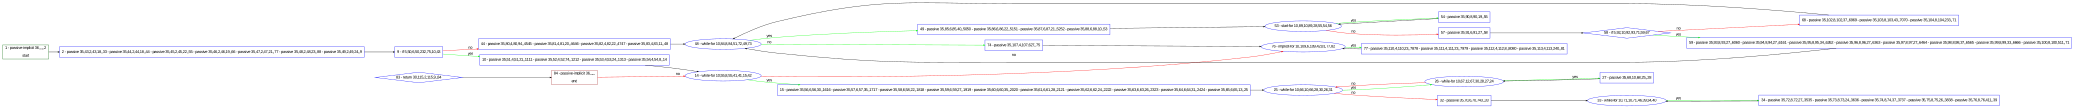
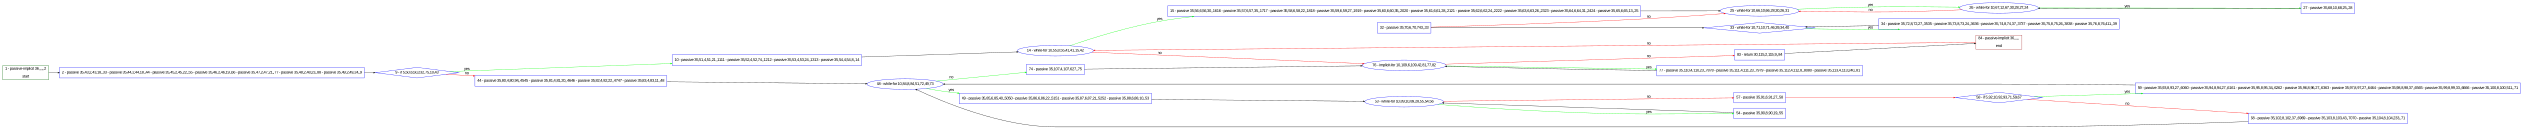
  digraph {
    bgcolor=white
    compound=true
    fillcolor="#FFFFCC"
    fontname=Arial
    fontsize=12
    pack=true
    packmode=clust
    rankdir=LR
    style="rounded,filled"
    node [color="#0000ff" compound=true fillcolor="#ffffff" fixedsize=false fontname=Arial fontsize=12 node_initialized=no shape=box style=filled]
    edge [arrowhead=normal arrowsize=0.5 arrowtail=none color="#000000" compound=true dir=forward fontcolor=black fontname=Arial fontsize=12]
    n1 [label="2 - passive 35,43,2,43,18,,33 - passive 35,44,2,44,18,,44 - passive 35,45,2,45,22,,55 - passive 35,46,2,46,19,,66 - passive 35,47,2,47,21,,77 - passive 35,48,2,48,23,,88 - passive 35,49,2,49,24,,9"]
-   n2 [label="9 - if 5,50,6,50,232,75,10,43"]
+   n2 [label="9 - if 5,50,6,50,232,75,10,43" shape=diamond]
    n3 [label="10 - passive 35,51,4,51,21,,1111 - passive 35,52,4,52,74,,1212 - passive 35,53,4,53,24,,1313 - passive 35,54,4,54,8,,14"]
    n4 [label="44 - passive 35,80,4,80,94,,4545 - passive 35,81,4,81,20,,4646 - passive 35,82,4,82,22,,4747 - passive 35,83,4,83,11,,48"]
    n5 [color="#006400" label="1 - passive-implicit 36,,,,,,2\n\nstart"]
    n6 [label="14 - while-for 10,55,8,55,41,41,15,42" shape=oval]
    n7 [label="48 - while-for 10,84,8,84,51,72,49,73" shape=oval]
    n8 [label="15 - passive 35,56,6,56,30,,1616 - passive 35,57,6,57,35,,1717 - passive 35,58,6,58,22,,1818 - passive 35,59,6,59,27,,1919 - passive 35,60,6,60,35,,2020 - passive 35,61,6,61,28,,2121 - passive 35,62,6,62,24,,2222 - passive 35,63,6,63,26,,2323 - passive 35,64,6,64,31,,2424 - passive 35,65,6,65,13,,25"]
    n9 [label="76 - implicit-for 10,109,6,109,42,81,77,82" shape=oval]
    n10 [label="49 - passive 35,85,6,85,40,,5050 - passive 35,86,6,86,22,,5151 - passive 35,87,6,87,21,,5252 - passive 35,88,6,88,10,,53"]
    n11 [label="74 - passive 35,107,4,107,627,,75"]
    n12 [label="25 - while-for 10,66,10,66,28,30,26,31" shape=oval]
    n13 [label="77 - passive 35,110,4,110,23,,7878 - passive 35,111,4,111,23,,7979 - passive 35,112,4,112,8,,8080 - passive 35,113,4,113,240,,81"]
-   n14 [label="83 - return 30,115,2,115,9,,84" shape=diamond]
+   n14 [label="83 - return 30,115,2,115,9,,84"]
    n15 [label="26 - while-for 10,67,12,67,30,28,27,24" shape=oval]
    n16 [label="32 - passive 35,70,6,70,743,,33"]
    n17 [color="#a52a2a" label="84 - passive-implicit 36,,,,,,\n\nend"]
    n18 [label="27 - passive 35,68,10,68,25,,28"]
-   n19 [label="33 - while-for 10,71,10,71,46,39,34,40" shape=oval]
+   n19 [label="33 - while-for 10,71,10,71,46,39,34,40" shape=diamond]
    n20 [label="34 - passive 35,72,8,72,27,,3535 - passive 35,73,8,73,24,,3636 - passive 35,74,8,74,37,,3737 - passive 35,75,8,75,26,,3838 - passive 35,76,8,76,411,,39"]
-   n21 [label="53 - start-for 10,89,10,89,28,55,54,56" shape=oval]
+   n21 [label="53 - while-for 10,89,10,89,28,55,54,56" shape=oval]
    n22 [label="54 - passive 35,90,8,90,19,,55"]
    n23 [label="57 - passive 35,91,6,91,27,,58"]
    n24 [label="58 - if 5,92,10,92,93,71,59,67" shape=diamond]
    n25 [label="59 - passive 35,93,8,93,27,,6060 - passive 35,94,8,94,27,,6161 - passive 35,95,8,95,34,,6262 - passive 35,96,8,96,27,,6363 - passive 35,97,8,97,27,,6464 - passive 35,98,8,98,37,,6565 - passive 35,99,8,99,33,,6666 - passive 35,100,8,100,511,,71"]
    n26 [label="68 - passive 35,102,8,102,37,,6969 - passive 35,103,8,103,43,,7070 - passive 35,104,8,104,233,,71"]
    n1 -> n2
    n2 -> n3 [color="#00ff00" label=yes]
    n2 -> n4 [color="#ff0000" label=no]
    n3 -> n6
    n4 -> n7
    n5 -> n1
    n6 -> n8 [color="#00ff00" label=yes]
    n6 -> n9 [color="#ff0000" label=no]
    n7 -> n10 [color="#00ff00" label=yes]
    n7 -> n11 [color="#00ff00" label=no]
    n8 -> n12
    n9 -> n13 [color="#00ff00" label=yes]
+   n9 -> n14 [color="#ff0000" label=no]
    n10 -> n21
    n11 -> n9
    n12 -> n15 [color="#00ff00" label=yes]
-   n12 -> n16 [color="#ff0000" label=no]
+   n16 -> n12 [color="#ff0000" label=no]
    n13 -> n9
    n14 -> n17
    n15 -> n12 [color="#ff0000" label=no]
    n15 -> n18 [color="#00ff00" label=yes]
    n16 -> n19
    n17 -> n6 [color="#ff0000" label=no]
    n18 -> n15
    n19 -> n20 [color="#00ff00" label=yes]
    n20 -> n19
    n21 -> n22 [color="#00ff00" label=yes]
    n21 -> n23 [color="#ff0000" label=no]
    n22 -> n21
-   n23 -> n24
+   n23 -> n24 [color="#ff0000"]
    n24 -> n25 [color="#00ff00" label=yes]
    n24 -> n26 [color="#ff0000" label=no]
    n25 -> n7
    n26 -> n7
  }
